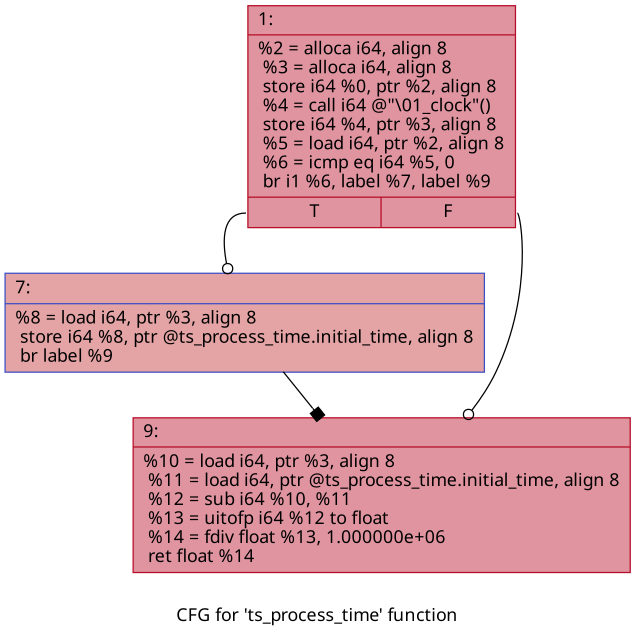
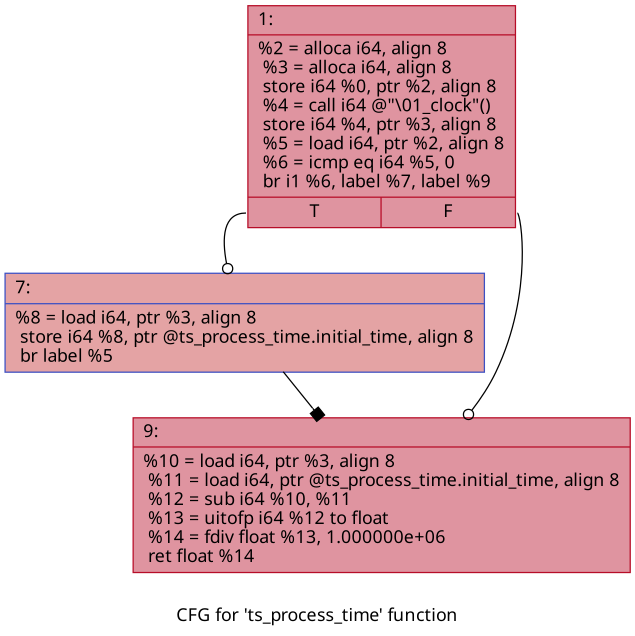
  digraph {
    label="CFG for 'ts_process_time' function"
    fontname="Noto Sans"
    node [color="#b70d28ff" fillcolor="#b70d2870" fontname="Noto Sans" shape=record style=filled]
    edge [arrowhead=odot fontname="Noto Sans"]
    n1 [label="{1:\l|  %2 = alloca i64, align 8\l  %3 = alloca i64, align 8\l  store i64 %0, ptr %2, align 8\l  %4 = call i64 @\"\\01_clock\"()\l  store i64 %4, ptr %3, align 8\l  %5 = load i64, ptr %2, align 8\l  %6 = icmp eq i64 %5, 0\l  br i1 %6, label %7, label %9\l|{<s0>T|<s1>F}}"]
-   n2 [color="#3d50c3ff" fillcolor="#c32e3170" label="{7:\l|  %8 = load i64, ptr %3, align 8\l  store i64 %8, ptr @ts_process_time.initial_time, align 8\l  br label %9\l}"]
+   n2 [color="#3d50c3ff" fillcolor="#c32e3170" label="{7:\l|  %8 = load i64, ptr %3, align 8\l  store i64 %8, ptr @ts_process_time.initial_time, align 8\l  br label %5\l}"]
    n3 [label="{9:\l|  %10 = load i64, ptr %3, align 8\l  %11 = load i64, ptr @ts_process_time.initial_time, align 8\l  %12 = sub i64 %10, %11\l  %13 = uitofp i64 %12 to float\l  %14 = fdiv float %13, 1.000000e+06\l  ret float %14\l}"]
    n1 -> n2 [tailport=s0]
    n1 -> n3 [tailport=s1]
    n2 -> n3 [arrowhead=box]
  }
